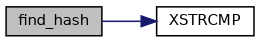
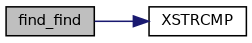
  digraph {
    rankdir=LR
    node [color=black fontname=Helvetica fontsize=10 shape=record style=filled]
-   n1 [fillcolor=grey75 fontcolor=black height=0.2 label=find_hash width=0.4]
+   n1 [fillcolor=grey75 fontcolor=black height=0.2 label=find_find width=0.4]
    n2 [fillcolor=white height=0.2 label=XSTRCMP width=0.4]
    n1 -> n2 [color=midnightblue fontname=Helvetica fontsize=10 labelfontname=Helvetica labelfontsize=10 style=solid]
  }
